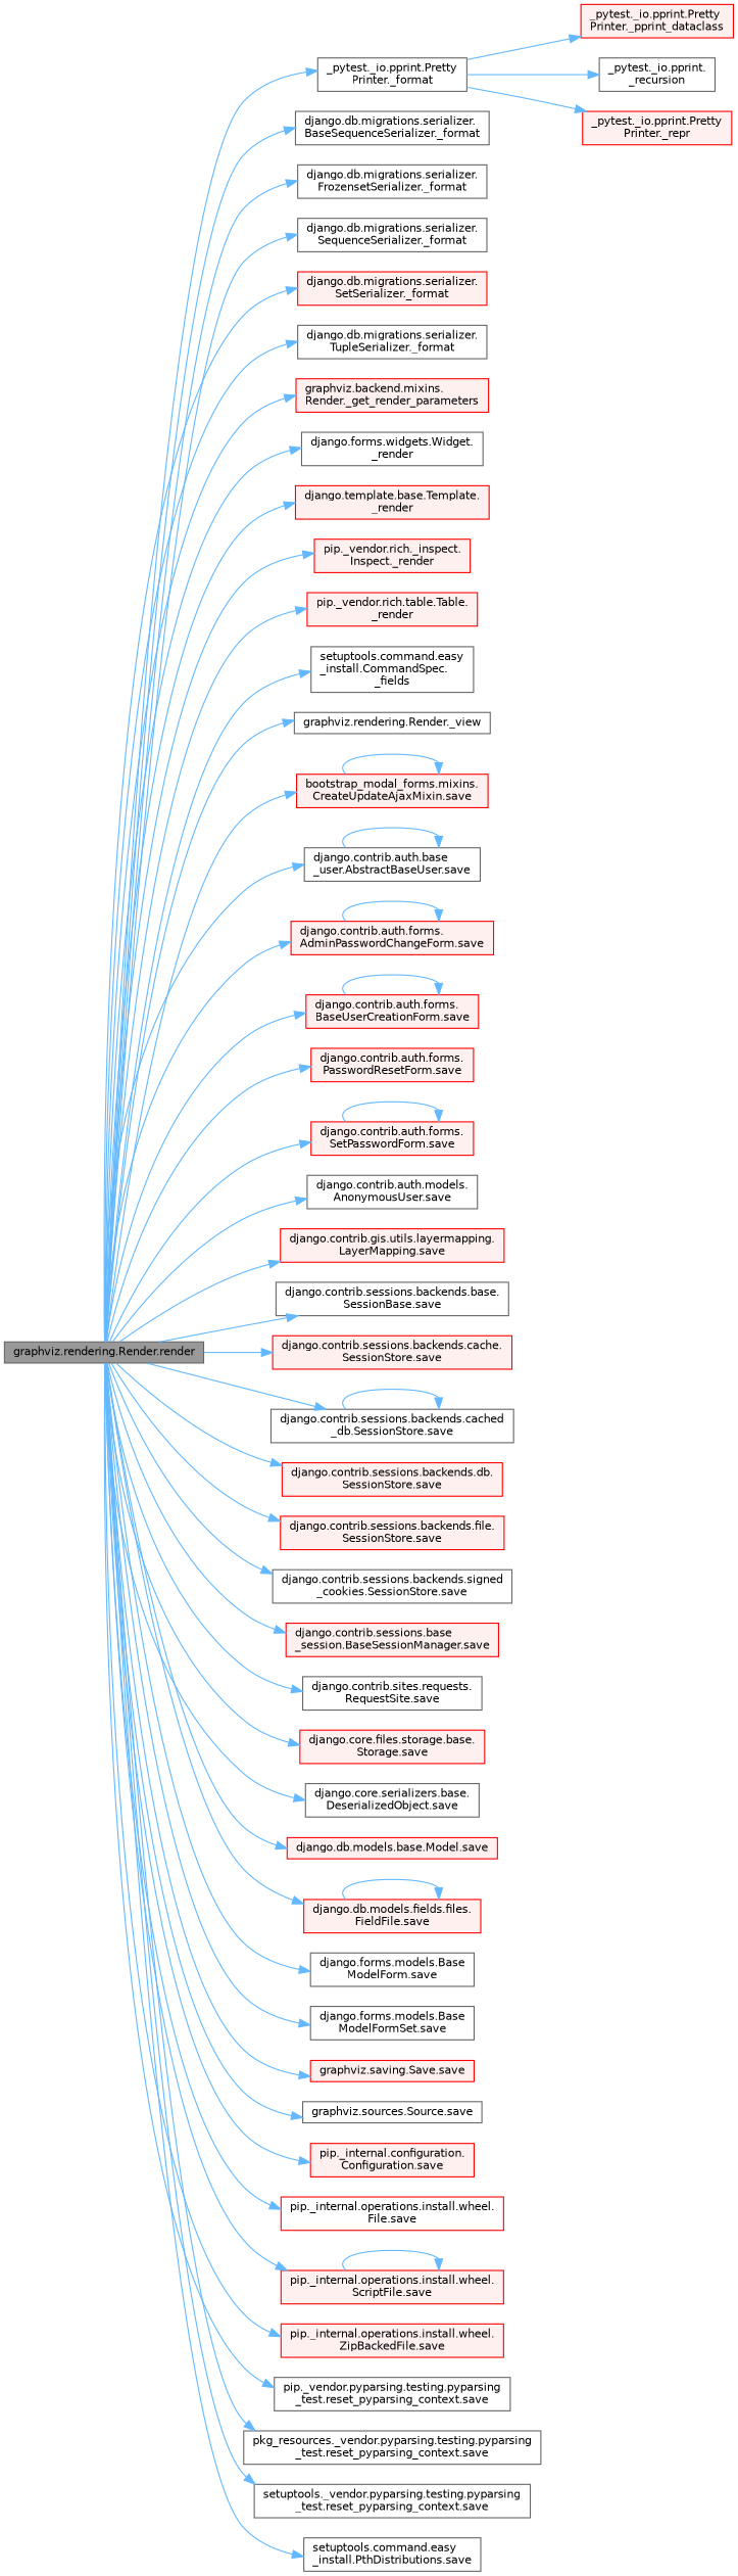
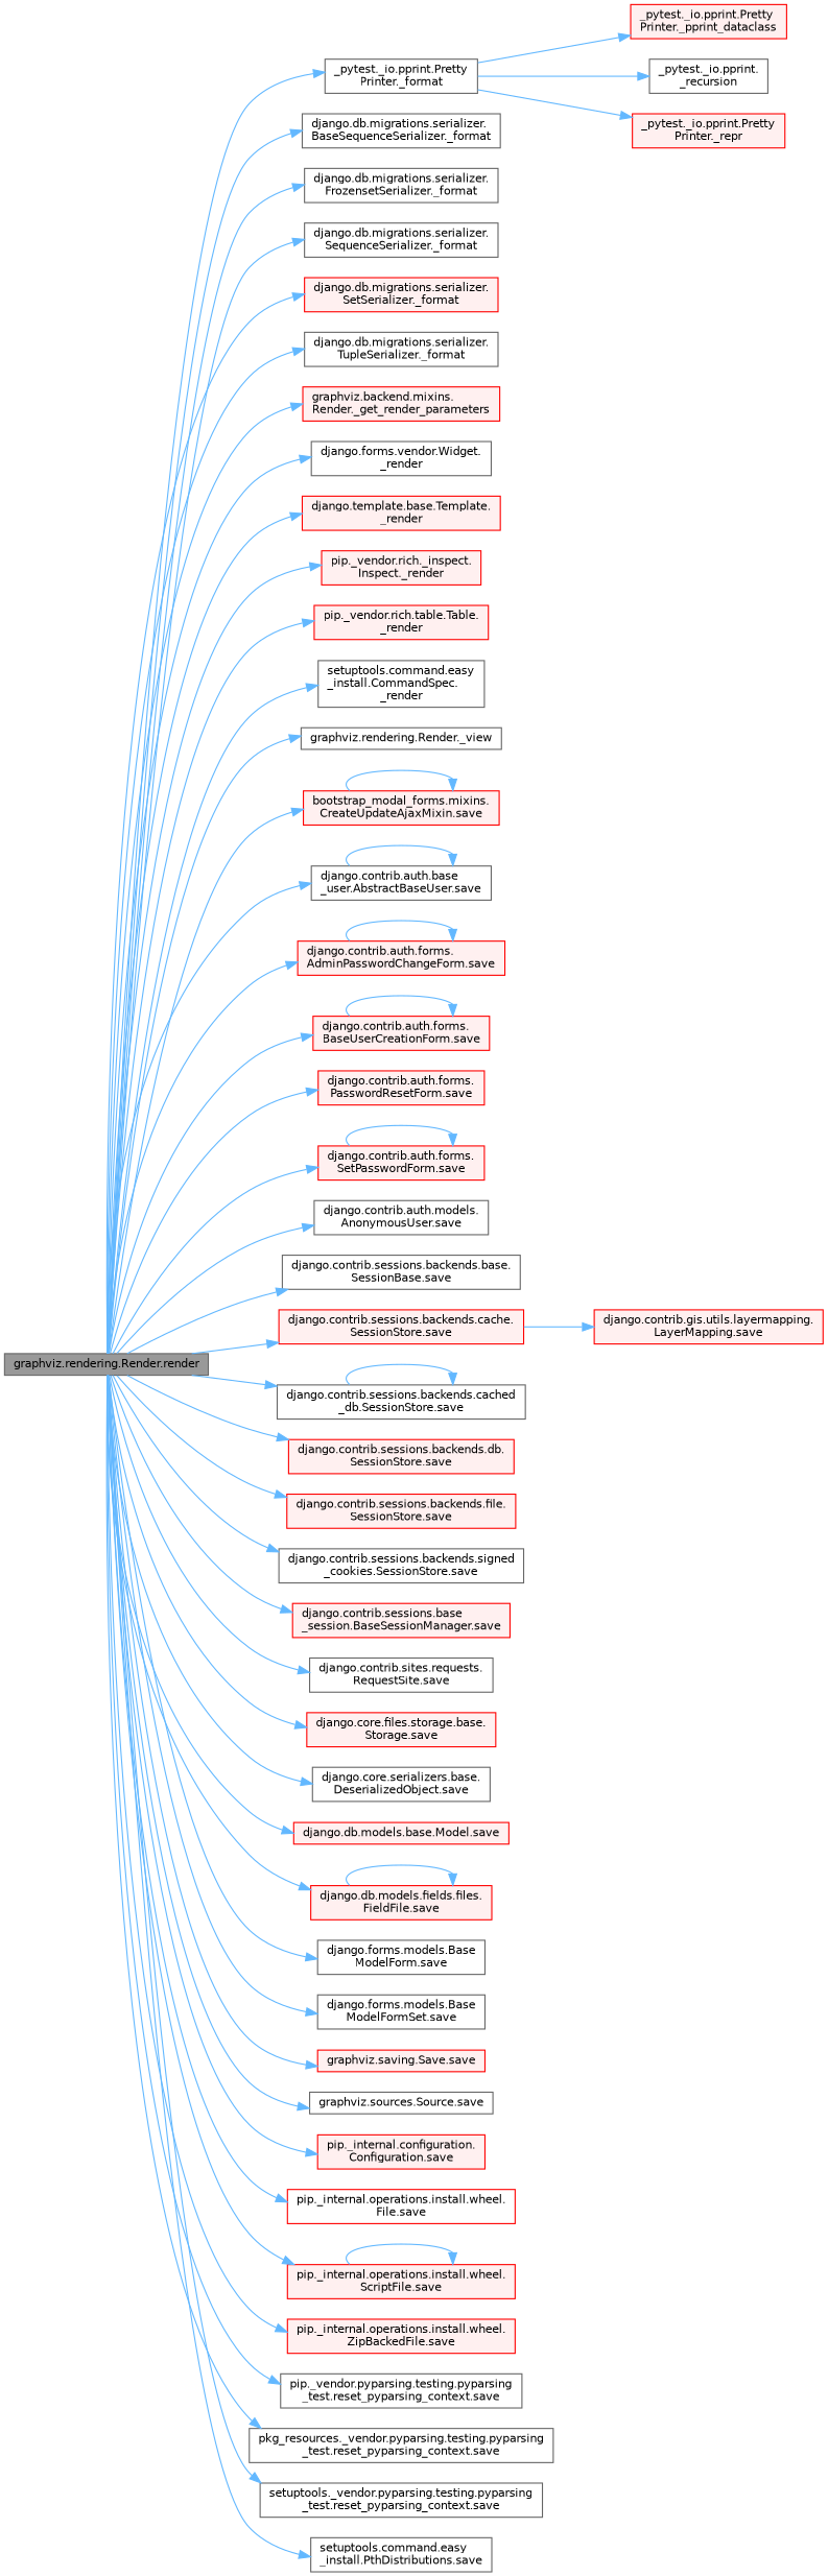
  digraph {
    rankdir=LR
    node [color=red fillcolor=white fontname=Helvetica fontsize=10 shape=box style=filled]
    edge [color=steelblue1 fontname=Helvetica fontsize=10 labelfontname=Helvetica labelfontsize=10 style=solid]
    n1 [color=gray40 fillcolor=grey60 fontcolor=black height=0.2 label="graphviz.rendering.Render.render" width=0.4]
    n2 [color=grey40 height=0.2 label="_pytest._io.pprint.Pretty\lPrinter._format" width=0.4]
    n3 [color=grey40 height=0.2 label="django.db.migrations.serializer.\lBaseSequenceSerializer._format" width=0.4]
    n4 [color=grey40 height=0.2 label="django.db.migrations.serializer.\lFrozensetSerializer._format" width=0.4]
    n5 [color=grey40 height=0.2 label="django.db.migrations.serializer.\lSequenceSerializer._format" width=0.4]
    n6 [fillcolor="#FFF0F0" height=0.2 label="django.db.migrations.serializer.\lSetSerializer._format" width=0.4]
    n7 [color=grey40 height=0.2 label="django.db.migrations.serializer.\lTupleSerializer._format" width=0.4]
    n8 [fillcolor="#FFF0F0" height=0.2 label="graphviz.backend.mixins.\lRender._get_render_parameters" width=0.4]
-   n9 [color=grey40 height=0.2 label="django.forms.widgets.Widget.\l_render" width=0.4]
+   n9 [color=grey40 height=0.2 label="django.forms.vendor.Widget.\l_render" width=0.4]
    n10 [fillcolor="#FFF0F0" height=0.2 label="django.template.base.Template.\l_render" width=0.4]
    n11 [fillcolor="#FFF0F0" height=0.2 label="pip._vendor.rich._inspect.\lInspect._render" width=0.4]
    n12 [fillcolor="#FFF0F0" height=0.2 label="pip._vendor.rich.table.Table.\l_render" width=0.4]
-   n13 [color=grey40 height=0.2 label="setuptools.command.easy\l_install.CommandSpec.\l_fields" width=0.4]
+   n13 [color=grey40 height=0.2 label="setuptools.command.easy\l_install.CommandSpec.\l_render" width=0.4]
    n14 [color=grey40 height=0.2 label="graphviz.rendering.Render._view" width=0.4]
    n15 [fillcolor="#FFF0F0" height=0.2 label="bootstrap_modal_forms.mixins.\lCreateUpdateAjaxMixin.save" width=0.4]
    n16 [color=grey40 height=0.2 label="django.contrib.auth.base\l_user.AbstractBaseUser.save" width=0.4]
    n17 [fillcolor="#FFF0F0" height=0.2 label="django.contrib.auth.forms.\lAdminPasswordChangeForm.save" width=0.4]
    n18 [fillcolor="#FFF0F0" height=0.2 label="django.contrib.auth.forms.\lBaseUserCreationForm.save" width=0.4]
    n19 [fillcolor="#FFF0F0" height=0.2 label="django.contrib.auth.forms.\lPasswordResetForm.save" width=0.4]
    n20 [fillcolor="#FFF0F0" height=0.2 label="django.contrib.auth.forms.\lSetPasswordForm.save" width=0.4]
    n21 [color=grey40 height=0.2 label="django.contrib.auth.models.\lAnonymousUser.save" width=0.4]
    n22 [fillcolor="#FFF0F0" height=0.2 label="django.contrib.gis.utils.layermapping.\lLayerMapping.save" width=0.4]
    n23 [color=grey40 height=0.2 label="django.contrib.sessions.backends.base.\lSessionBase.save" width=0.4]
    n24 [fillcolor="#FFF0F0" height=0.2 label="django.contrib.sessions.backends.cache.\lSessionStore.save" width=0.4]
    n25 [color=grey40 height=0.2 label="django.contrib.sessions.backends.cached\l_db.SessionStore.save" width=0.4]
    n26 [fillcolor="#FFF0F0" height=0.2 label="django.contrib.sessions.backends.db.\lSessionStore.save" width=0.4]
    n27 [fillcolor="#FFF0F0" height=0.2 label="django.contrib.sessions.backends.file.\lSessionStore.save" width=0.4]
    n28 [color=grey40 height=0.2 label="django.contrib.sessions.backends.signed\l_cookies.SessionStore.save" width=0.4]
    n29 [fillcolor="#FFF0F0" height=0.2 label="django.contrib.sessions.base\l_session.BaseSessionManager.save" width=0.4]
    n30 [color=grey40 height=0.2 label="django.contrib.sites.requests.\lRequestSite.save" width=0.4]
    n31 [fillcolor="#FFF0F0" height=0.2 label="django.core.files.storage.base.\lStorage.save" width=0.4]
    n32 [color=grey40 height=0.2 label="django.core.serializers.base.\lDeserializedObject.save" width=0.4]
    n33 [fillcolor="#FFF0F0" height=0.2 label="django.db.models.base.Model.save" width=0.4]
    n34 [fillcolor="#FFF0F0" height=0.2 label="django.db.models.fields.files.\lFieldFile.save" width=0.4]
    n35 [color=grey40 height=0.2 label="django.forms.models.Base\lModelForm.save" width=0.4]
    n36 [color=grey40 height=0.2 label="django.forms.models.Base\lModelFormSet.save" width=0.4]
    n37 [fillcolor="#FFF0F0" height=0.2 label="graphviz.saving.Save.save" width=0.4]
    n38 [color=grey40 height=0.2 label="graphviz.sources.Source.save" width=0.4]
    n39 [fillcolor="#FFF0F0" height=0.2 label="pip._internal.configuration.\lConfiguration.save" width=0.4]
    n40 [height=0.2 label="pip._internal.operations.install.wheel.\lFile.save" width=0.4]
    n41 [fillcolor="#FFF0F0" height=0.2 label="pip._internal.operations.install.wheel.\lScriptFile.save" width=0.4]
    n42 [fillcolor="#FFF0F0" height=0.2 label="pip._internal.operations.install.wheel.\lZipBackedFile.save" width=0.4]
    n43 [color=grey40 height=0.2 label="pip._vendor.pyparsing.testing.pyparsing\l_test.reset_pyparsing_context.save" width=0.4]
    n44 [color=grey40 height=0.2 label="pkg_resources._vendor.pyparsing.testing.pyparsing\l_test.reset_pyparsing_context.save" width=0.4]
    n45 [color=grey40 height=0.2 label="setuptools._vendor.pyparsing.testing.pyparsing\l_test.reset_pyparsing_context.save" width=0.4]
    n46 [color=grey40 height=0.2 label="setuptools.command.easy\l_install.PthDistributions.save" width=0.4]
    n47 [fillcolor="#FFF0F0" height=0.2 label="_pytest._io.pprint.Pretty\lPrinter._pprint_dataclass" width=0.4]
    n48 [color=grey40 height=0.2 label="_pytest._io.pprint.\l_recursion" width=0.4]
    n49 [fillcolor="#FFF0F0" height=0.2 label="_pytest._io.pprint.Pretty\lPrinter._repr" width=0.4]
    n1 -> n2
    n1 -> n3
    n1 -> n4
    n1 -> n5
    n1 -> n6
    n1 -> n7
    n1 -> n8
    n1 -> n9
    n1 -> n10
    n1 -> n11
    n1 -> n12
    n1 -> n13
    n1 -> n14
    n1 -> n15
    n1 -> n16
    n1 -> n17
    n1 -> n18
    n1 -> n19
    n1 -> n20
    n1 -> n21
-   n1 -> n22
+   n24 -> n22
    n1 -> n23
    n1 -> n24
    n1 -> n25
    n1 -> n26
    n1 -> n27
    n1 -> n28
    n1 -> n29
    n1 -> n30
    n1 -> n31
    n1 -> n32
    n1 -> n33
    n1 -> n34
    n1 -> n35
    n1 -> n36
    n1 -> n37
    n1 -> n38
    n1 -> n39
    n1 -> n40
    n1 -> n41
    n1 -> n42
    n1 -> n43
    n1 -> n44
    n1 -> n45
    n1 -> n46
    n2 -> n47
    n2 -> n48
    n2 -> n49
    n15 -> n15
    n16 -> n16
    n17 -> n17
    n18 -> n18
    n20 -> n20
    n25 -> n25
    n34 -> n34
    n41 -> n41
  }
